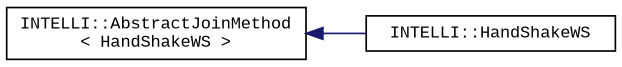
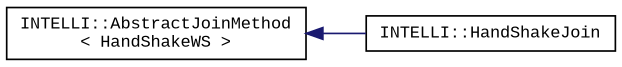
  digraph {
    rankdir=LR
    fontname="Liberation Mono"
    node [color=black fillcolor=white fontname="Liberation Mono" fontsize=10 shape=record style=filled]
    n1 [height=0.2 label="INTELLI::AbstractJoinMethod\l\< HandShakeWS \>" width=0.4]
-   n2 [height=0.2 label="INTELLI::HandShakeWS" width=0.4]
+   n2 [height=0.2 label="INTELLI::HandShakeJoin" width=0.4]
    n1 -> n2 [color=midnightblue dir=back fontname="Liberation Mono" fontsize=10 labelfontname=Helvetica labelfontsize=10 style=solid]
  }
